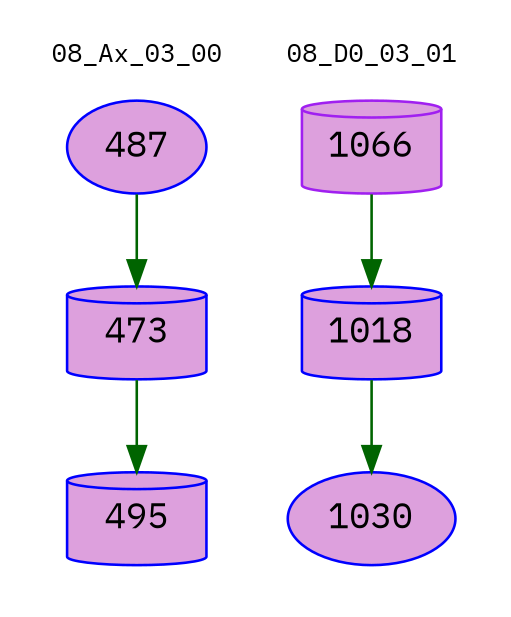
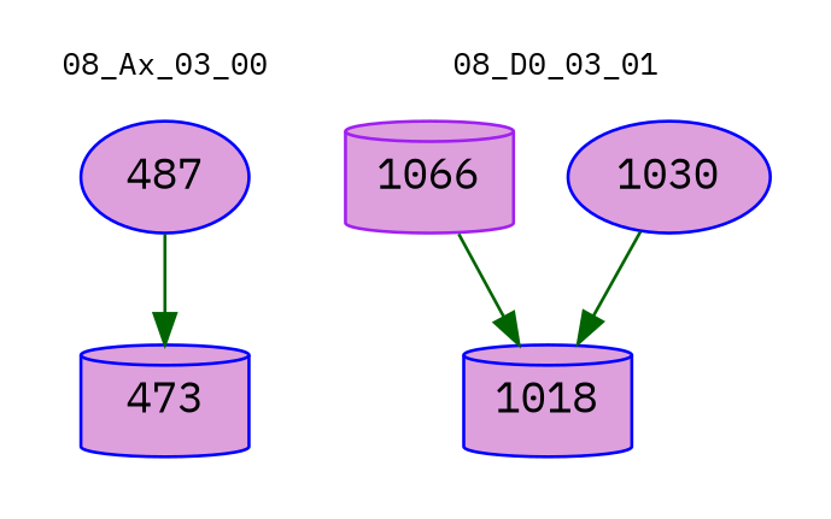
  digraph {
    fontname="IBM Plex Mono"
    node [color=blue fillcolor=plum fontname="IBM Plex Mono" shape=cylinder style=filled]
    edge [color=darkgreen fontname="IBM Plex Mono"]
    n1 [label=487 shape=ellipse]
    n2 [label=473]
-   n3 [label=495]
    n4 [label=1030 shape=ellipse]
    n5 [label=1018]
    n6 [color=purple label=1066]
    subgraph cluster_1 {
      color=white
      fontsize=10
      label="08_Ax_03_00"
      n1
      n2
-     n3
    }
    subgraph cluster_2 {
      color=white
      fontsize=10
      label="08_D0_03_01"
      n4
      n5
      n6
    }
    n1 -> n2
-   n2 -> n3
-   n5 -> n4
+   n4 -> n5
    n6 -> n5
  }
